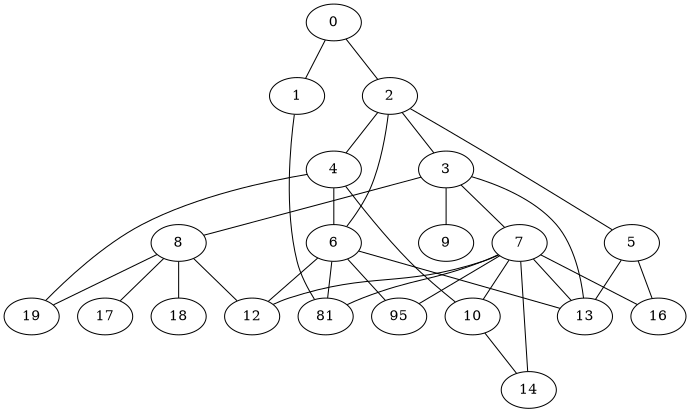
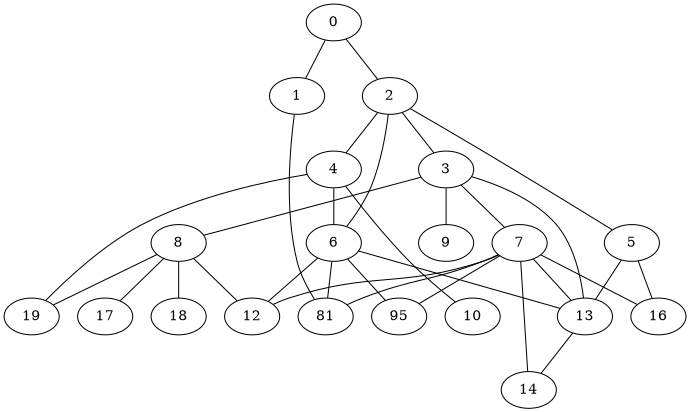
  graph {
    0
    1
    2
    n4 [label=81]
    3
    4
    5
    6
    7
    8
    9
    13
    10
    19
    16
    12
    n17 [label=95]
    14
    17
    18
    0 -- 1
    0 -- 2
    1 -- n4
    2 -- 3
    2 -- 4
    2 -- 5
    2 -- 6
    3 -- 7
    3 -- 8
    3 -- 9
    3 -- 13
    4 -- 6
    4 -- 10
    4 -- 19
    5 -- 13
    5 -- 16
    6 -- n4
    6 -- 13
    6 -- 12
    6 -- n17
    7 -- n4
    7 -- 13
-   7 -- 10
    7 -- 16
    7 -- 12
    7 -- n17
    7 -- 14
    8 -- 19
    8 -- 12
    8 -- 17
    8 -- 18
-   10 -- 14
+   13 -- 14
  }
